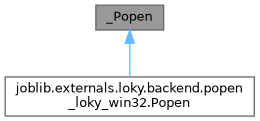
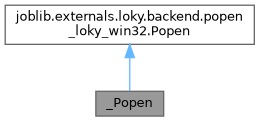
  digraph {
    node [color=gray40 fontname=Helvetica fontsize=10 shape=box style=filled]
    n1 [fillcolor=grey60 fontcolor=black height=0.2 label=_Popen width=0.4]
    n2 [fillcolor=white height=0.2 label="joblib.externals.loky.backend.popen\l_loky_win32.Popen" width=0.4]
-   n1 -> n2 [color=steelblue1 dir=back fontname=Helvetica fontsize=10 labelfontname=Helvetica labelfontsize=10 style=solid]
+   n2 -> n1 [color=steelblue1 dir=back fontname=Helvetica fontsize=10 labelfontname=Helvetica labelfontsize=10 style=solid]
  }
